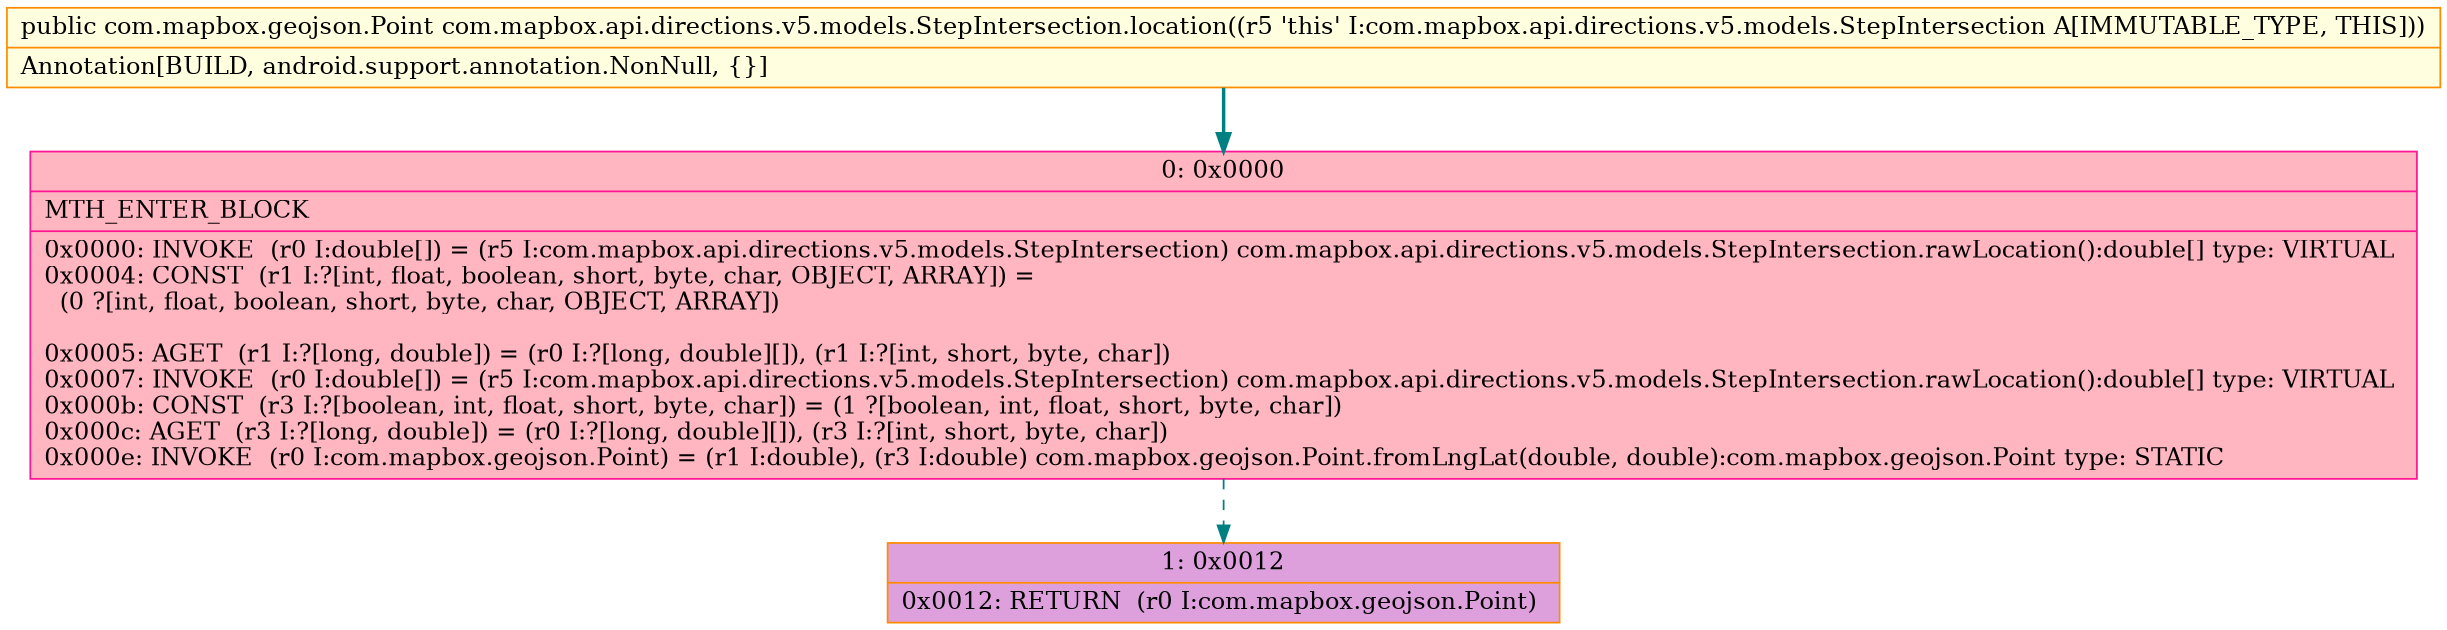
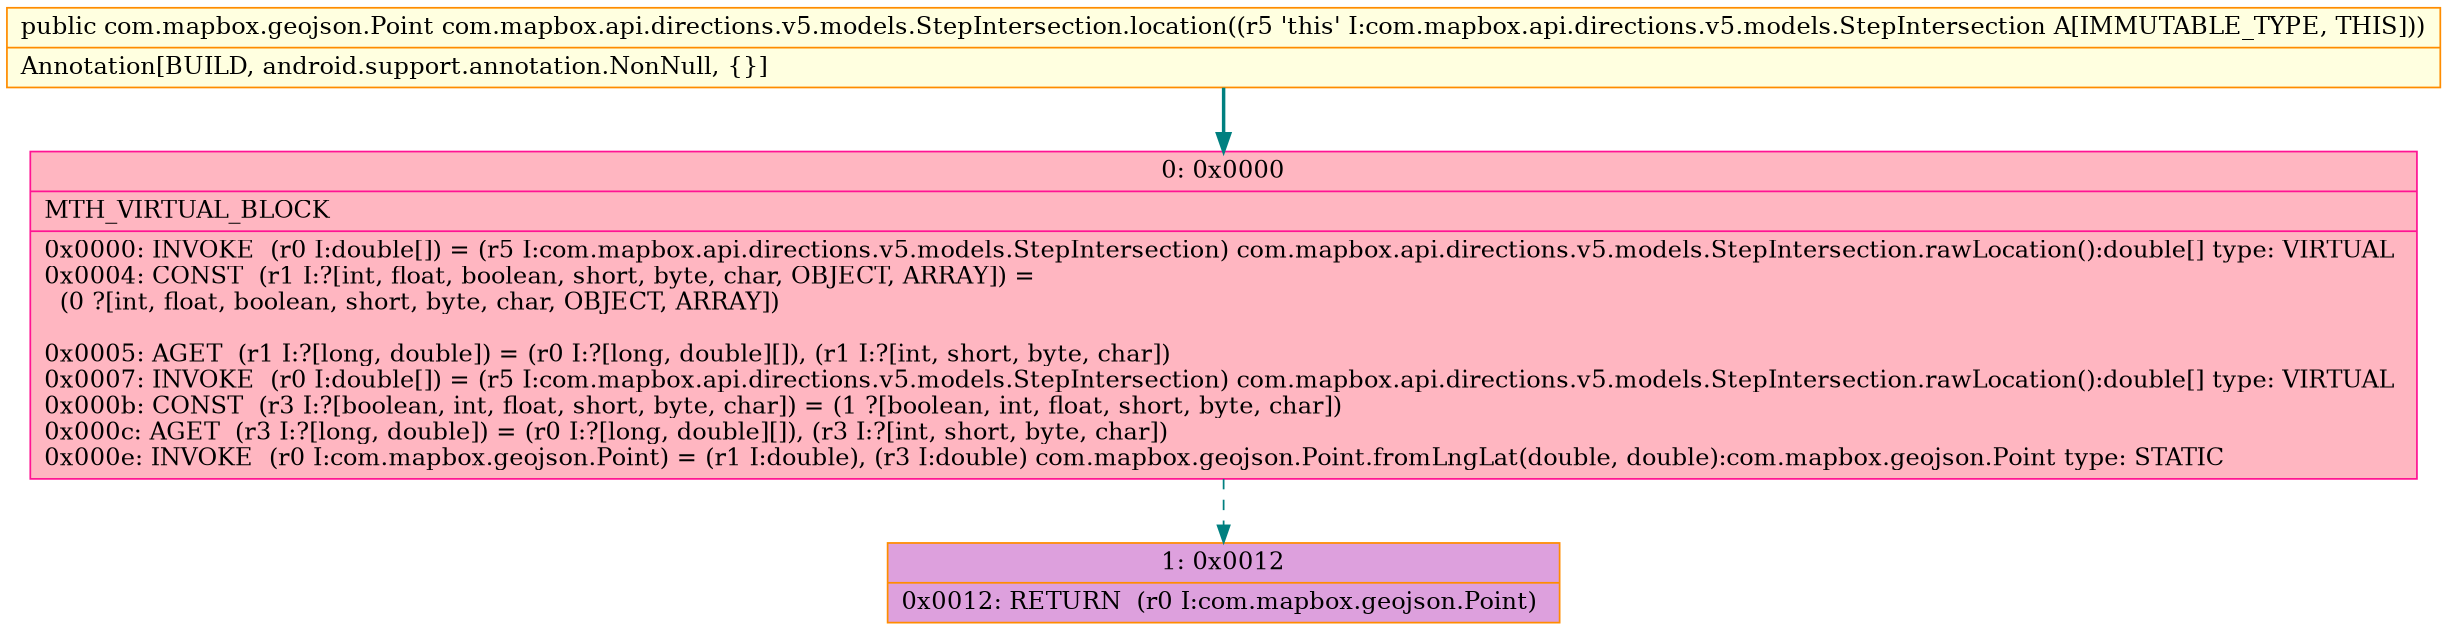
  digraph {
    node [shape=record style=filled color=darkorange]
    edge [color=teal]
-   n1 [label="{0\:\ 0x0000|MTH_ENTER_BLOCK\l|0x0000: INVOKE  (r0 I:double[]) = (r5 I:com.mapbox.api.directions.v5.models.StepIntersection) com.mapbox.api.directions.v5.models.StepIntersection.rawLocation():double[] type: VIRTUAL \l0x0004: CONST  (r1 I:?[int, float, boolean, short, byte, char, OBJECT, ARRAY]) = \l  (0 ?[int, float, boolean, short, byte, char, OBJECT, ARRAY])\l \l0x0005: AGET  (r1 I:?[long, double]) = (r0 I:?[long, double][]), (r1 I:?[int, short, byte, char]) \l0x0007: INVOKE  (r0 I:double[]) = (r5 I:com.mapbox.api.directions.v5.models.StepIntersection) com.mapbox.api.directions.v5.models.StepIntersection.rawLocation():double[] type: VIRTUAL \l0x000b: CONST  (r3 I:?[boolean, int, float, short, byte, char]) = (1 ?[boolean, int, float, short, byte, char]) \l0x000c: AGET  (r3 I:?[long, double]) = (r0 I:?[long, double][]), (r3 I:?[int, short, byte, char]) \l0x000e: INVOKE  (r0 I:com.mapbox.geojson.Point) = (r1 I:double), (r3 I:double) com.mapbox.geojson.Point.fromLngLat(double, double):com.mapbox.geojson.Point type: STATIC \l}" fillcolor=lightpink color=deeppink]
+   n1 [label="{0\:\ 0x0000|MTH_VIRTUAL_BLOCK\l|0x0000: INVOKE  (r0 I:double[]) = (r5 I:com.mapbox.api.directions.v5.models.StepIntersection) com.mapbox.api.directions.v5.models.StepIntersection.rawLocation():double[] type: VIRTUAL \l0x0004: CONST  (r1 I:?[int, float, boolean, short, byte, char, OBJECT, ARRAY]) = \l  (0 ?[int, float, boolean, short, byte, char, OBJECT, ARRAY])\l \l0x0005: AGET  (r1 I:?[long, double]) = (r0 I:?[long, double][]), (r1 I:?[int, short, byte, char]) \l0x0007: INVOKE  (r0 I:double[]) = (r5 I:com.mapbox.api.directions.v5.models.StepIntersection) com.mapbox.api.directions.v5.models.StepIntersection.rawLocation():double[] type: VIRTUAL \l0x000b: CONST  (r3 I:?[boolean, int, float, short, byte, char]) = (1 ?[boolean, int, float, short, byte, char]) \l0x000c: AGET  (r3 I:?[long, double]) = (r0 I:?[long, double][]), (r3 I:?[int, short, byte, char]) \l0x000e: INVOKE  (r0 I:com.mapbox.geojson.Point) = (r1 I:double), (r3 I:double) com.mapbox.geojson.Point.fromLngLat(double, double):com.mapbox.geojson.Point type: STATIC \l}" fillcolor=lightpink color=deeppink]
    n2 [label="{1\:\ 0x0012|0x0012: RETURN  (r0 I:com.mapbox.geojson.Point) \l}" fillcolor=plum]
    n3 [label="{public com.mapbox.geojson.Point com.mapbox.api.directions.v5.models.StepIntersection.location((r5 'this' I:com.mapbox.api.directions.v5.models.StepIntersection A[IMMUTABLE_TYPE, THIS]))  | Annotation[BUILD, android.support.annotation.NonNull, \{\}]\l}" fillcolor=lightyellow]
    n1 -> n2 [style=dashed]
    n3 -> n1 [style=bold]
  }
